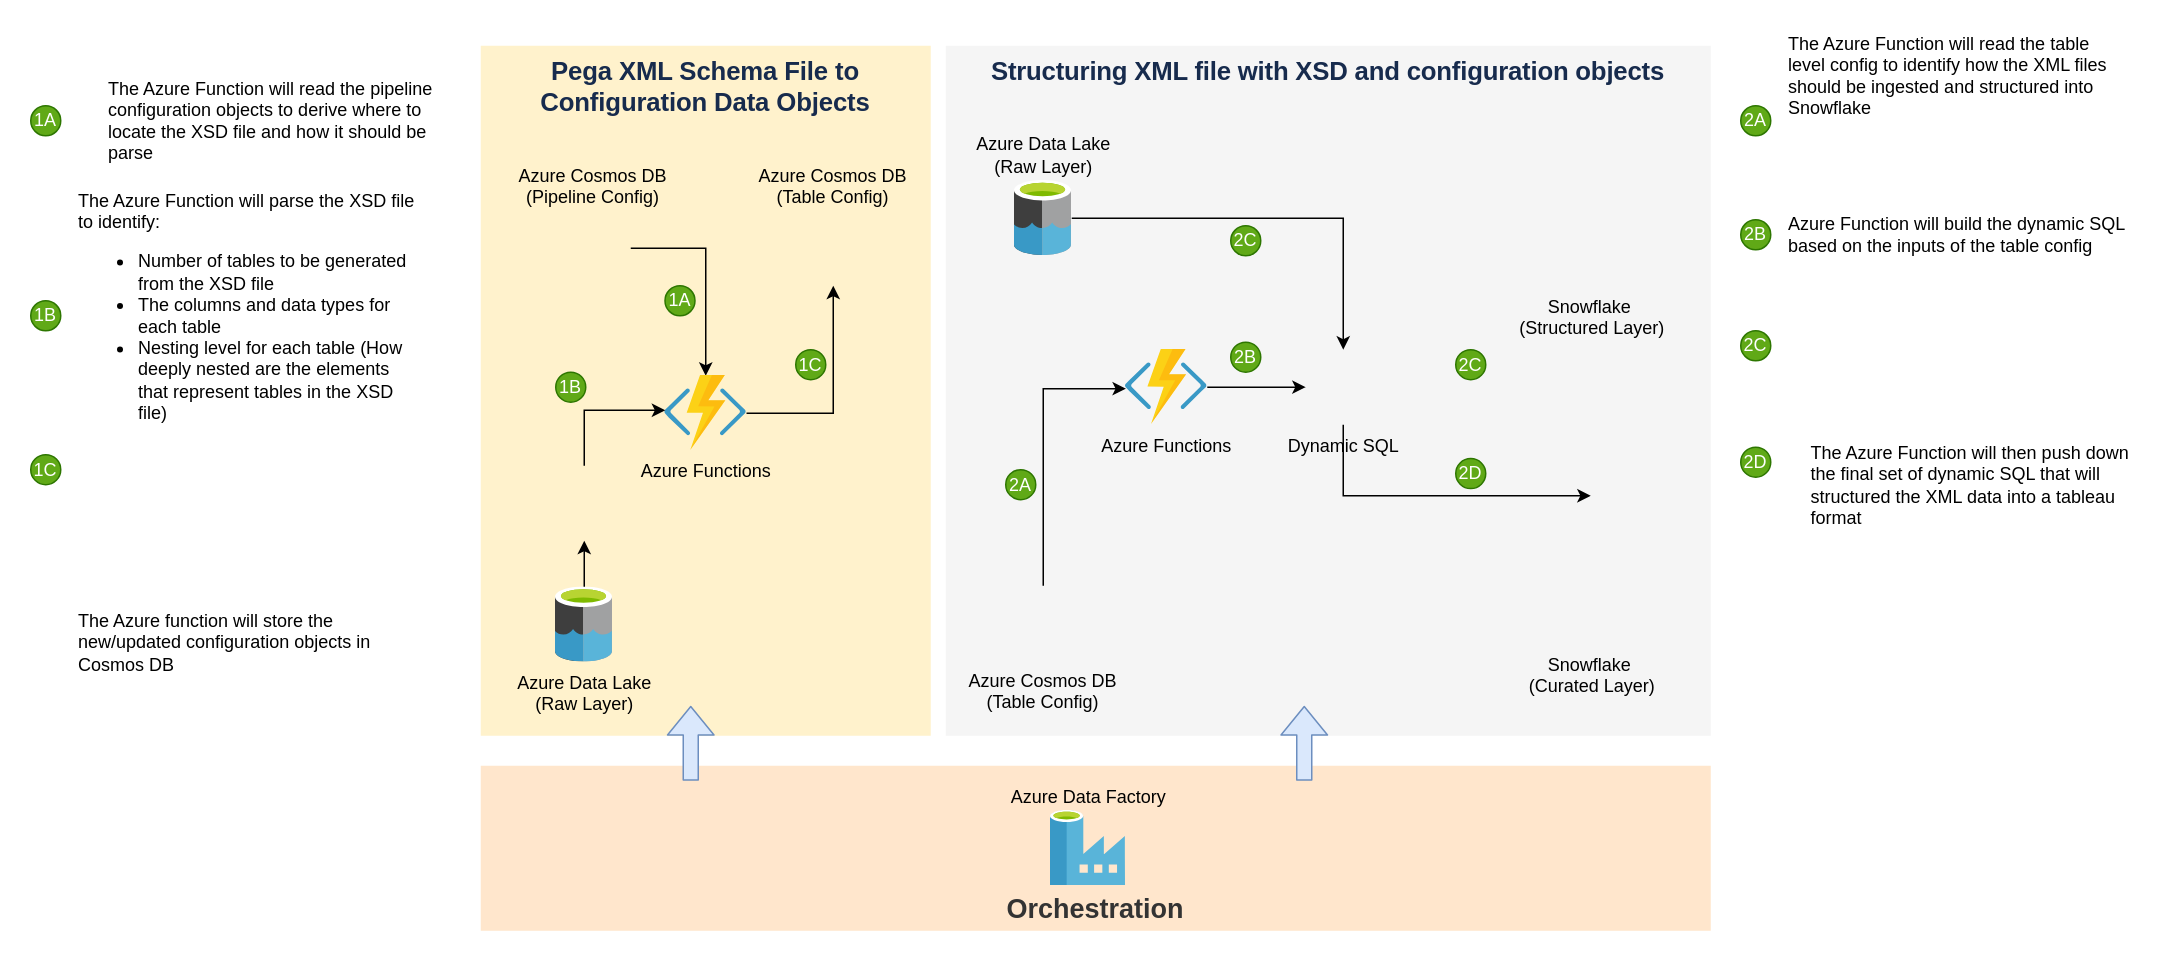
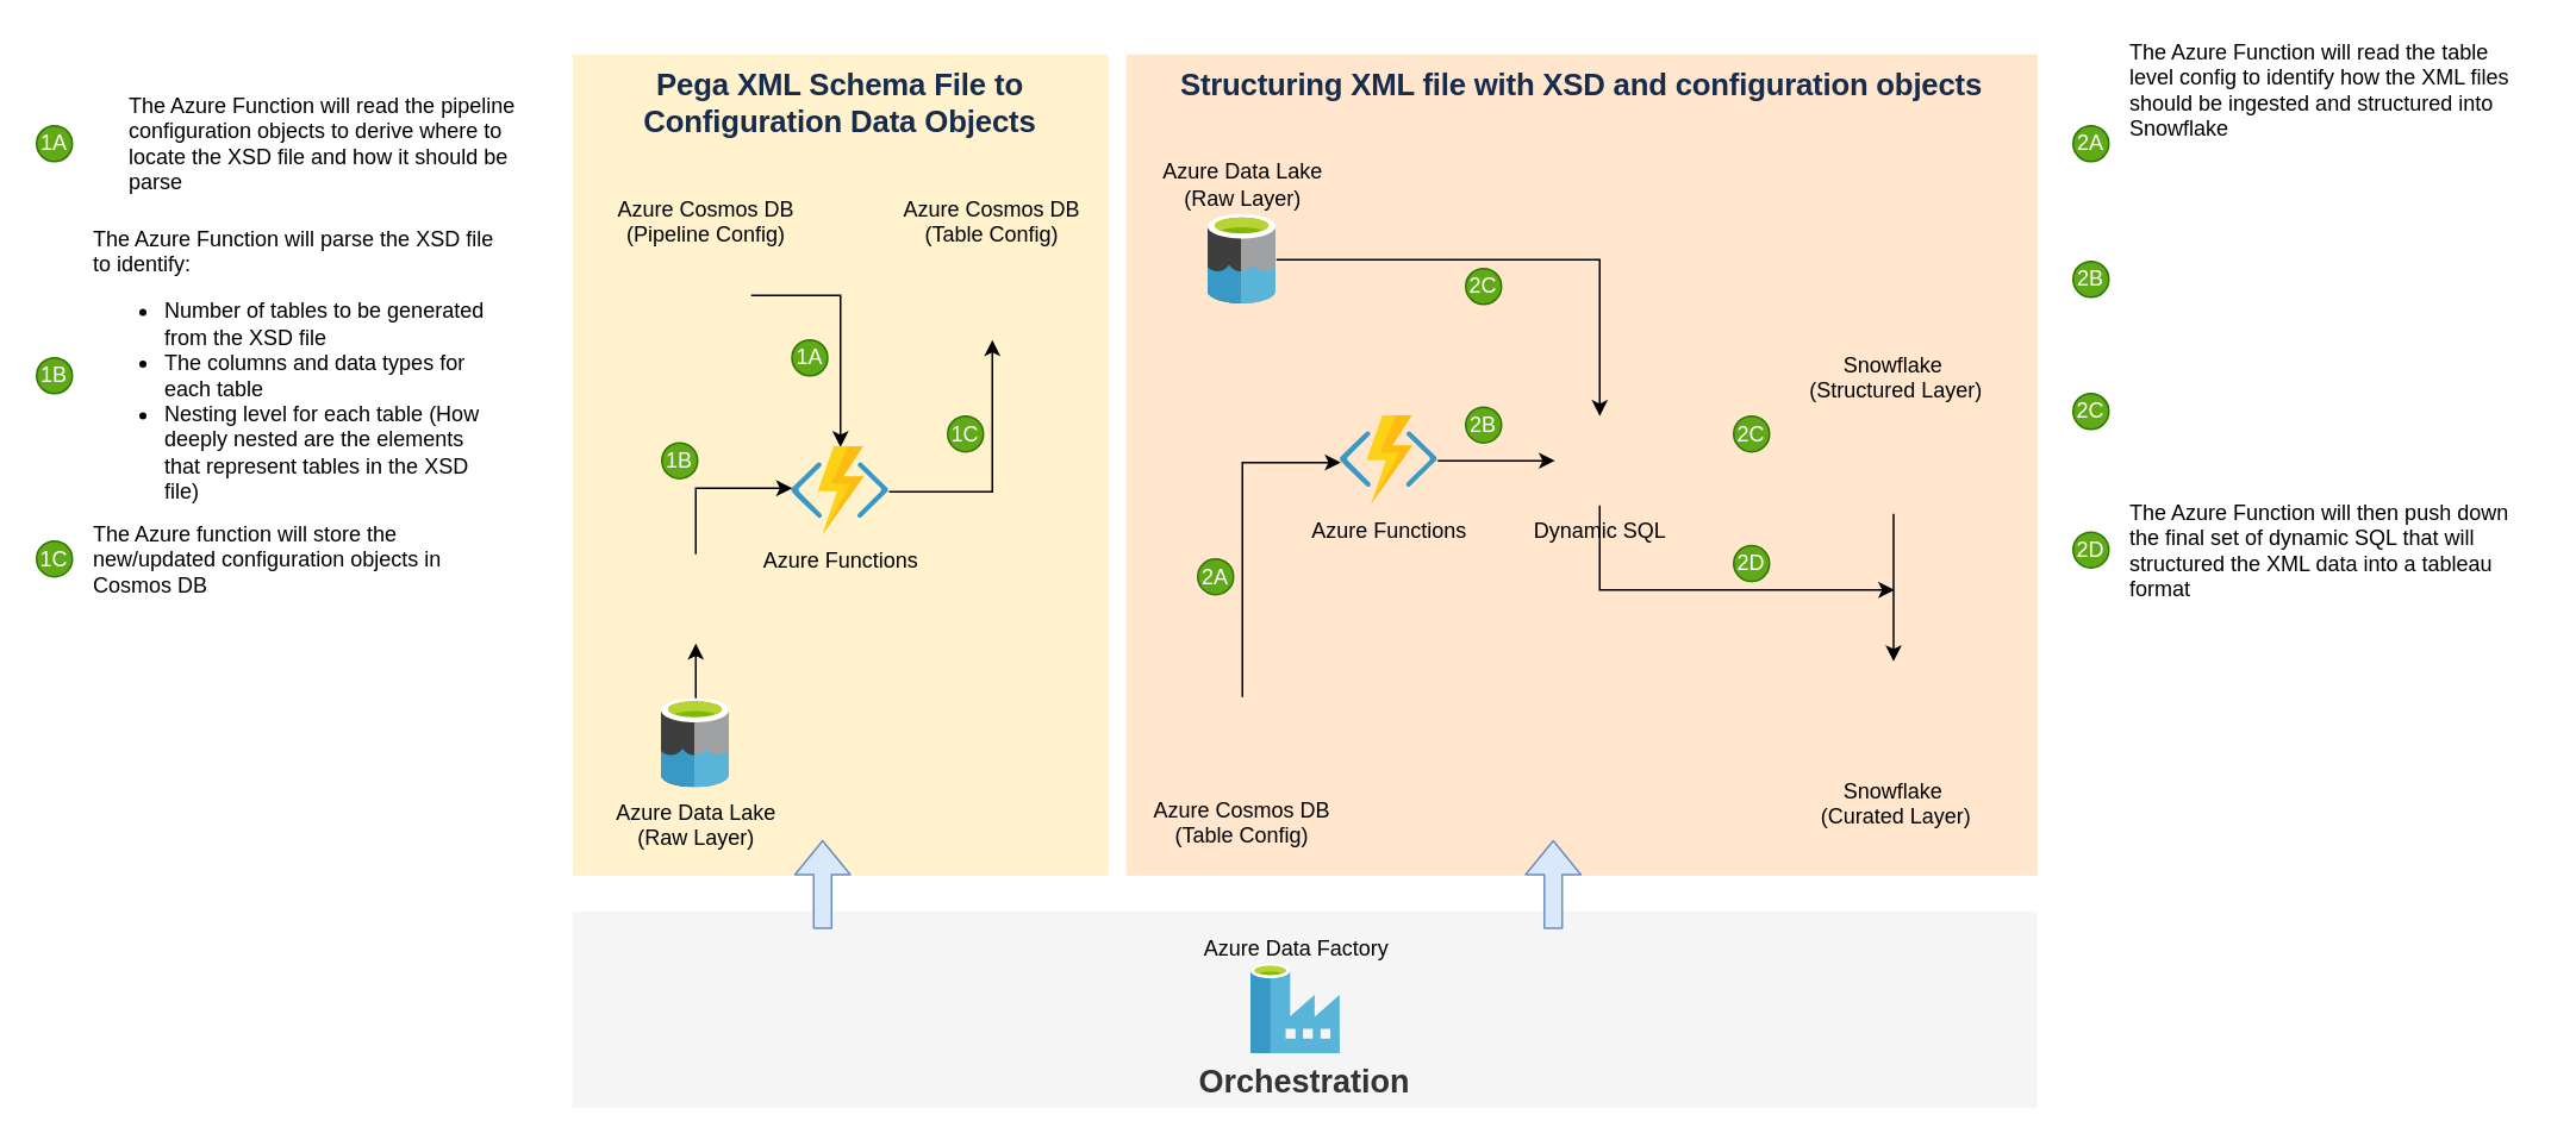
  <mxCell id="0" />
  <mxCell id="1" parent="0" />
- <mxCell id="2" value="&lt;span style=&quot;color: rgb(23 , 43 , 77) ; font-family: , &amp;quot;blinkmacsystemfont&amp;quot; , &amp;quot;segoe ui&amp;quot; , &amp;quot;roboto&amp;quot; , &amp;quot;noto sans&amp;quot; , &amp;quot;ubuntu&amp;quot; , &amp;quot;droid sans&amp;quot; , &amp;quot;helvetica neue&amp;quot; , sans-serif ; font-size: 1.43em ; letter-spacing: -0.008em&quot;&gt;Structuring XML file with XSD and configuration objects&lt;/span&gt;" style="rounded=0;whiteSpace=wrap;html=1;fillColor=#f5f5f5;fontColor=#333333;strokeColor=none;verticalAlign=top;fontStyle=1" parent="1" vertex="1"><mxGeometry x="630" y="30" width="510" height="460" as="geometry" /></mxCell>
+ <mxCell id="2" value="&lt;span style=&quot;color: rgb(23 , 43 , 77) ; font-family: , &amp;quot;blinkmacsystemfont&amp;quot; , &amp;quot;segoe ui&amp;quot; , &amp;quot;roboto&amp;quot; , &amp;quot;noto sans&amp;quot; , &amp;quot;ubuntu&amp;quot; , &amp;quot;droid sans&amp;quot; , &amp;quot;helvetica neue&amp;quot; , sans-serif ; font-size: 1.43em ; letter-spacing: -0.008em&quot;&gt;Structuring XML file with XSD and configuration objects&lt;/span&gt;" style="rounded=0;whiteSpace=wrap;html=1;fillColor=#ffe6cc;fontColor=#333333;strokeColor=none;verticalAlign=top;fontStyle=1;" parent="1" vertex="1"><mxGeometry x="630" y="30" width="510" height="460" as="geometry" /></mxCell>
  <mxCell id="3" value="&lt;span style=&quot;color: rgb(23 , 43 , 77) ; letter-spacing: -0.008em&quot;&gt;&lt;b&gt;&lt;font style=&quot;font-size: 17.16px&quot;&gt;Pega XML Schema File to Configuration Data Objects&lt;/font&gt;&lt;/b&gt;&lt;/span&gt;" style="rounded=0;whiteSpace=wrap;html=1;fillColor=#fff2cc;fontColor=#333333;strokeColor=none;verticalAlign=top;" parent="1" vertex="1"><mxGeometry x="320" y="30" width="300" height="460" as="geometry" /></mxCell>
- <mxCell id="4" value="&lt;b&gt;&lt;font style=&quot;font-size: 18px&quot;&gt;Orchestration&lt;/font&gt;&lt;/b&gt;" style="rounded=0;whiteSpace=wrap;html=1;fillColor=#ffe6cc;fontColor=#333333;strokeColor=none;verticalAlign=bottom;" parent="1" vertex="1"><mxGeometry x="320" y="510" width="820" height="110" as="geometry" /></mxCell>
+ <mxCell id="4" value="&lt;b&gt;&lt;font style=&quot;font-size: 18px&quot;&gt;Orchestration&lt;/font&gt;&lt;/b&gt;" style="rounded=0;whiteSpace=wrap;html=1;fillColor=#f5f5f5;fontColor=#333333;strokeColor=none;verticalAlign=bottom;" parent="1" vertex="1"><mxGeometry x="320" y="510" width="820" height="110" as="geometry" /></mxCell>
  <mxCell id="5" value="Azure Data Factory" style="aspect=fixed;html=1;points=[];align=center;image;fontSize=12;image=img/lib/mscae/Data_Factory.svg;labelBackgroundColor=none;labelPosition=center;verticalLabelPosition=top;verticalAlign=bottom;" parent="1" vertex="1"><mxGeometry x="700" y="540" width="50" height="50" as="geometry" /></mxCell>
  <mxCell id="6" style="edgeStyle=orthogonalEdgeStyle;rounded=0;orthogonalLoop=1;jettySize=auto;html=1;" parent="1" source="27" target="23" edge="1"><mxGeometry relative="1" as="geometry" /></mxCell>
  <mxCell id="7" style="edgeStyle=orthogonalEdgeStyle;rounded=0;orthogonalLoop=1;jettySize=auto;html=1;" parent="1" source="8" edge="1"><mxGeometry relative="1" as="geometry"><mxPoint x="1060" y="330" as="targetPoint" /><Array as="points"><mxPoint x="895" y="330" /></Array></mxGeometry></mxCell>
  <mxCell id="8" value="Dynamic SQL" style="shape=image;html=1;verticalAlign=top;verticalLabelPosition=bottom;labelBackgroundColor=none;imageAspect=0;aspect=fixed;image=https://cdn1.iconfinder.com/data/icons/hawcons/32/700048-icon-89-document-file-sql-128.png;labelPosition=center;align=center;" parent="1" vertex="1"><mxGeometry x="870" y="232.6" width="50" height="50" as="geometry" /></mxCell>
  <mxCell id="9" style="edgeStyle=orthogonalEdgeStyle;rounded=0;orthogonalLoop=1;jettySize=auto;html=1;" parent="1" source="10" target="27" edge="1"><mxGeometry relative="1" as="geometry" /></mxCell>
  <mxCell id="10" value="Azure Cosmos DB &#10;(Pipeline Config)" style="shape=image;verticalLabelPosition=top;labelBackgroundColor=none;verticalAlign=bottom;aspect=fixed;imageAspect=0;image=https://www.bobpusateri.com/wp-content/uploads/2018/09/CosmosDB-400.png;labelPosition=center;align=center;" parent="1" vertex="1"><mxGeometry x="370" y="140" width="50" height="50" as="geometry" /></mxCell>
  <mxCell id="11" value="2A" style="ellipse;whiteSpace=wrap;html=1;aspect=fixed;fillColor=#60a917;strokeColor=#2D7600;fontColor=#ffffff;" parent="1" vertex="1"><mxGeometry x="1160" y="70" width="20" height="20" as="geometry" /></mxCell>
  <mxCell id="12" value="The Azure Function will read the table level config to identify how the XML files should be ingested and structured into Snowflake" style="text;html=1;strokeColor=none;fillColor=none;align=left;verticalAlign=middle;whiteSpace=wrap;rounded=0;" parent="1" vertex="1"><mxGeometry x="1190" y="20" width="230" height="60" as="geometry" /></mxCell>
  <mxCell id="13" value="2B" style="ellipse;whiteSpace=wrap;html=1;aspect=fixed;fillColor=#60a917;strokeColor=#2D7600;fontColor=#ffffff;" parent="1" vertex="1"><mxGeometry x="1160" y="146" width="20" height="20" as="geometry" /></mxCell>
- <mxCell id="14" value="Azure Function will build the dynamic SQL based on the inputs of the table config" style="text;html=1;strokeColor=none;fillColor=none;align=left;verticalAlign=middle;whiteSpace=wrap;rounded=0;" parent="1" vertex="1"><mxGeometry x="1190" y="126" width="230" height="60" as="geometry" /></mxCell>
  <mxCell id="15" value="Snowflake&#10; (Curated Layer)" style="shape=image;verticalLabelPosition=bottom;labelBackgroundColor=none;verticalAlign=top;aspect=fixed;imageAspect=0;image=https://globalcorporateventuring.com/content/uploads/2018/08/Snowflake_Computing_blue_icon.png;labelPosition=center;align=center;" parent="1" vertex="1"><mxGeometry x="1030" y="370" width="59" height="59.41" as="geometry" /></mxCell>
+ <mxCell id="16" style="edgeStyle=orthogonalEdgeStyle;rounded=0;orthogonalLoop=1;jettySize=auto;html=1;" parent="1" source="17" target="15" edge="1"><mxGeometry relative="1" as="geometry" /></mxCell>
  <mxCell id="17" value="Snowflake&#10; (Structured Layer)" style="shape=image;verticalLabelPosition=top;labelBackgroundColor=none;verticalAlign=bottom;aspect=fixed;imageAspect=0;image=https://globalcorporateventuring.com/content/uploads/2018/08/Snowflake_Computing_blue_icon.png;labelPosition=center;align=center;" parent="1" vertex="1"><mxGeometry x="1030" y="227.89" width="59" height="59.41" as="geometry" /></mxCell>
  <mxCell id="18" style="edgeStyle=orthogonalEdgeStyle;rounded=0;orthogonalLoop=1;jettySize=auto;html=1;entryX=0.003;entryY=0.52;entryDx=0;entryDy=0;entryPerimeter=0;" parent="1" source="19" target="26" edge="1"><mxGeometry relative="1" as="geometry"><Array as="points"><mxPoint x="695" y="416" /></Array></mxGeometry></mxCell>
  <mxCell id="19" value="Azure Cosmos DB &#10;(Table Config)" style="shape=image;verticalLabelPosition=bottom;labelBackgroundColor=none;verticalAlign=top;aspect=fixed;imageAspect=0;image=https://www.bobpusateri.com/wp-content/uploads/2018/09/CosmosDB-400.png;labelPosition=center;align=center;" parent="1" vertex="1"><mxGeometry x="670" y="390" width="50" height="50" as="geometry" /></mxCell>
  <mxCell id="20" style="edgeStyle=orthogonalEdgeStyle;rounded=0;orthogonalLoop=1;jettySize=auto;html=1;" parent="1" source="26" target="8" edge="1"><mxGeometry relative="1" as="geometry" /></mxCell>
  <mxCell id="21" style="edgeStyle=orthogonalEdgeStyle;rounded=0;orthogonalLoop=1;jettySize=auto;html=1;" parent="1" source="22" target="31" edge="1"><mxGeometry relative="1" as="geometry" /></mxCell>
  <mxCell id="22" value="Azure Data Lake&lt;br&gt;(Raw Layer)" style="aspect=fixed;html=1;points=[];align=center;image;fontSize=12;image=img/lib/mscae/Data_Lake.svg;strokeColor=#FFFFFF;fillColor=#08CEFF;labelBackgroundColor=none;" parent="1" vertex="1"><mxGeometry x="370" y="391" width="38" height="50" as="geometry" /></mxCell>
  <mxCell id="23" value="Azure Cosmos DB &#10;(Table Config)" style="shape=image;verticalLabelPosition=top;labelBackgroundColor=none;verticalAlign=bottom;aspect=fixed;imageAspect=0;image=https://www.bobpusateri.com/wp-content/uploads/2018/09/CosmosDB-400.png;labelPosition=center;align=center;" parent="1" vertex="1"><mxGeometry x="530" y="140" width="50" height="50" as="geometry" /></mxCell>
  <mxCell id="24" style="edgeStyle=orthogonalEdgeStyle;rounded=0;orthogonalLoop=1;jettySize=auto;html=1;entryX=0.5;entryY=0;entryDx=0;entryDy=0;" parent="1" source="25" target="8" edge="1"><mxGeometry relative="1" as="geometry" /></mxCell>
  <mxCell id="25" value="Azure Data Lake&lt;br&gt;(Raw Layer)" style="aspect=fixed;html=1;points=[];align=center;image;fontSize=12;image=img/lib/mscae/Data_Lake.svg;strokeColor=#FFFFFF;fillColor=#08CEFF;labelBackgroundColor=none;labelPosition=center;verticalLabelPosition=top;verticalAlign=bottom;" parent="1" vertex="1"><mxGeometry x="676" y="120" width="38" height="50" as="geometry" /></mxCell>
  <mxCell id="26" value="Azure Functions" style="aspect=fixed;html=1;points=[];align=center;image;fontSize=12;image=img/lib/mscae/Functions.svg;labelBackgroundColor=none;" parent="1" vertex="1"><mxGeometry x="750" y="232.6" width="54.35" height="50" as="geometry" /></mxCell>
  <mxCell id="27" value="Azure Functions" style="aspect=fixed;html=1;points=[];align=center;image;fontSize=12;image=img/lib/mscae/Functions.svg;labelBackgroundColor=none;" parent="1" vertex="1"><mxGeometry x="442.83" y="250" width="54.35" height="50" as="geometry" /></mxCell>
  <mxCell id="28" value="" style="shape=flexArrow;endArrow=classic;html=1;fillColor=#dae8fc;strokeColor=#6c8ebf;" parent="1" edge="1"><mxGeometry width="50" height="50" relative="1" as="geometry"><mxPoint x="460" y="520" as="sourcePoint" /><mxPoint x="460" y="470" as="targetPoint" /></mxGeometry></mxCell>
  <mxCell id="29" value="" style="shape=flexArrow;endArrow=classic;html=1;fillColor=#dae8fc;strokeColor=#6c8ebf;" parent="1" edge="1"><mxGeometry width="50" height="50" relative="1" as="geometry"><mxPoint x="869" y="520" as="sourcePoint" /><mxPoint x="869" y="470" as="targetPoint" /></mxGeometry></mxCell>
  <mxCell id="30" style="edgeStyle=orthogonalEdgeStyle;rounded=0;orthogonalLoop=1;jettySize=auto;html=1;entryX=0.003;entryY=0.46;entryDx=0;entryDy=0;entryPerimeter=0;" parent="1" source="31" target="27" edge="1"><mxGeometry relative="1" as="geometry"><Array as="points"><mxPoint x="389" y="273" /></Array></mxGeometry></mxCell>
  <mxCell id="31" value="" style="shape=image;html=1;verticalAlign=top;verticalLabelPosition=bottom;labelBackgroundColor=#ffffff;imageAspect=0;aspect=fixed;image=https://cdn1.iconfinder.com/data/icons/hawcons/32/699182-icon-102-document-file-xml-128.png;strokeColor=#FFFFFF;fillColor=#08CEFF;" parent="1" vertex="1"><mxGeometry x="364" y="310" width="50" height="50" as="geometry" /></mxCell>
  <mxCell id="32" value="1B" style="ellipse;whiteSpace=wrap;html=1;aspect=fixed;fillColor=#60a917;strokeColor=#2D7600;fontColor=#ffffff;" parent="1" vertex="1"><mxGeometry x="370" y="247.6" width="20" height="20" as="geometry" /></mxCell>
  <mxCell id="33" value="1A" style="ellipse;whiteSpace=wrap;html=1;aspect=fixed;fillColor=#60a917;strokeColor=#2D7600;fontColor=#ffffff;" parent="1" vertex="1"><mxGeometry x="442.83" y="190" width="20" height="20" as="geometry" /></mxCell>
  <mxCell id="34" value="1C" style="ellipse;whiteSpace=wrap;html=1;aspect=fixed;fillColor=#60a917;strokeColor=#2D7600;fontColor=#ffffff;" parent="1" vertex="1"><mxGeometry x="530" y="232.6" width="20" height="20" as="geometry" /></mxCell>
  <mxCell id="35" value="2C" style="ellipse;whiteSpace=wrap;html=1;aspect=fixed;fillColor=#60a917;strokeColor=#2D7600;fontColor=#ffffff;" parent="1" vertex="1"><mxGeometry x="820" y="150" width="20" height="20" as="geometry" /></mxCell>
  <mxCell id="36" value="2A" style="ellipse;whiteSpace=wrap;html=1;aspect=fixed;fillColor=#60a917;strokeColor=#2D7600;fontColor=#ffffff;" parent="1" vertex="1"><mxGeometry x="670" y="312.6" width="20" height="20" as="geometry" /></mxCell>
  <mxCell id="37" value="2B" style="ellipse;whiteSpace=wrap;html=1;aspect=fixed;fillColor=#60a917;strokeColor=#2D7600;fontColor=#ffffff;" parent="1" vertex="1"><mxGeometry x="820" y="227.6" width="20" height="20" as="geometry" /></mxCell>
  <mxCell id="38" value="2C" style="ellipse;whiteSpace=wrap;html=1;aspect=fixed;fillColor=#60a917;strokeColor=#2D7600;fontColor=#ffffff;" parent="1" vertex="1"><mxGeometry x="970" y="232.6" width="20" height="20" as="geometry" /></mxCell>
  <mxCell id="39" value="2D" style="ellipse;whiteSpace=wrap;html=1;aspect=fixed;fillColor=#60a917;strokeColor=#2D7600;fontColor=#ffffff;" parent="1" vertex="1"><mxGeometry x="970" y="305.2" width="20" height="20" as="geometry" /></mxCell>
  <mxCell id="40" value="1A" style="ellipse;whiteSpace=wrap;html=1;aspect=fixed;fillColor=#60a917;strokeColor=#2D7600;fontColor=#ffffff;" parent="1" vertex="1"><mxGeometry x="20" y="70" width="20" height="20" as="geometry" /></mxCell>
  <mxCell id="41" value="The Azure Function will read the pipeline configuration objects to derive where to locate the XSD file and how it should be parse" style="text;html=1;strokeColor=none;fillColor=none;align=left;verticalAlign=middle;whiteSpace=wrap;rounded=0;" parent="1" vertex="1"><mxGeometry x="70" y="50" width="230" height="60" as="geometry" /></mxCell>
  <mxCell id="42" value="1B" style="ellipse;whiteSpace=wrap;html=1;aspect=fixed;fillColor=#60a917;strokeColor=#2D7600;fontColor=#ffffff;" parent="1" vertex="1"><mxGeometry x="20" y="200" width="20" height="20" as="geometry" /></mxCell>
  <mxCell id="43" value="The Azure Function will parse the XSD file to identify:&lt;br&gt;&lt;ul&gt;&lt;li&gt;Number of tables to be generated from the XSD file&lt;/li&gt;&lt;li&gt;The columns and data types for each table&lt;/li&gt;&lt;li&gt;Nesting level for each table (How deeply nested are the elements that represent tables in the XSD file)&lt;/li&gt;&lt;/ul&gt;" style="text;html=1;strokeColor=none;fillColor=none;align=left;verticalAlign=middle;whiteSpace=wrap;rounded=0;" parent="1" vertex="1"><mxGeometry x="50" y="180" width="230" height="60" as="geometry" /></mxCell>
  <mxCell id="44" value="1C" style="ellipse;whiteSpace=wrap;html=1;aspect=fixed;fillColor=#60a917;strokeColor=#2D7600;fontColor=#ffffff;" parent="1" vertex="1"><mxGeometry x="20" y="302.6" width="20" height="20" as="geometry" /></mxCell>
- <mxCell id="45" value="The Azure function will store the new/updated configuration objects in Cosmos DB" style="text;html=1;strokeColor=none;fillColor=none;align=left;verticalAlign=middle;whiteSpace=wrap;rounded=0;" parent="1" vertex="1"><mxGeometry x="50" y="397.6" width="230" height="60" as="geometry" /></mxCell>
+ <mxCell id="45" value="The Azure function will store the new/updated configuration objects in Cosmos DB" style="text;html=1;strokeColor=none;fillColor=none;align=left;verticalAlign=middle;whiteSpace=wrap;rounded=0;" parent="1" vertex="1"><mxGeometry x="50" y="282.6" width="230" height="60" as="geometry" /></mxCell>
  <mxCell id="46" value="2C" style="ellipse;whiteSpace=wrap;html=1;aspect=fixed;fillColor=#60a917;strokeColor=#2D7600;fontColor=#ffffff;" parent="1" vertex="1"><mxGeometry x="1160" y="220" width="20" height="20" as="geometry" /></mxCell>
  <mxCell id="47" value="2D" style="ellipse;whiteSpace=wrap;html=1;aspect=fixed;fillColor=#60a917;strokeColor=#2D7600;fontColor=#ffffff;" parent="1" vertex="1"><mxGeometry x="1160" y="297.6" width="20" height="20" as="geometry" /></mxCell>
- <mxCell id="48" value="The Azure Function will then push down the final set of dynamic SQL that will structured the XML data into a tableau format" style="text;html=1;strokeColor=none;fillColor=none;align=left;verticalAlign=middle;whiteSpace=wrap;rounded=0;" parent="1" vertex="1"><mxGeometry x="1205" y="292.6" width="230" height="60" as="geometry" /></mxCell>
+ <mxCell id="48" value="The Azure Function will then push down the final set of dynamic SQL that will structured the XML data into a tableau format" style="text;html=1;strokeColor=none;fillColor=none;align=left;verticalAlign=middle;whiteSpace=wrap;rounded=0;" parent="1" vertex="1"><mxGeometry x="1190" y="277.6" width="230" height="60" as="geometry" /></mxCell>
